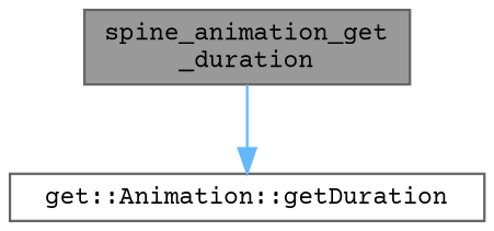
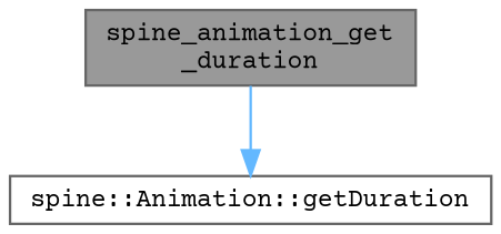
  digraph {
    rankdir=TB
    fontname="Courier Prime"
    node [fontname="Courier Prime" fontsize=10 shape=box style=filled]
    n1 [color=gray40 fillcolor=grey60 fontcolor=black height=0.2 label="spine_animation_get\l_duration" width=0.4]
-   n2 [color=grey40 fillcolor=white height=0.2 label="get::Animation::getDuration" width=0.4]
+   n2 [color=grey40 fillcolor=white height=0.2 label="spine::Animation::getDuration" width=0.4]
    n1 -> n2 [color=steelblue1 fontname="Courier Prime" fontsize=10 labelfontname=Helvetica labelfontsize=10 style=solid]
  }
